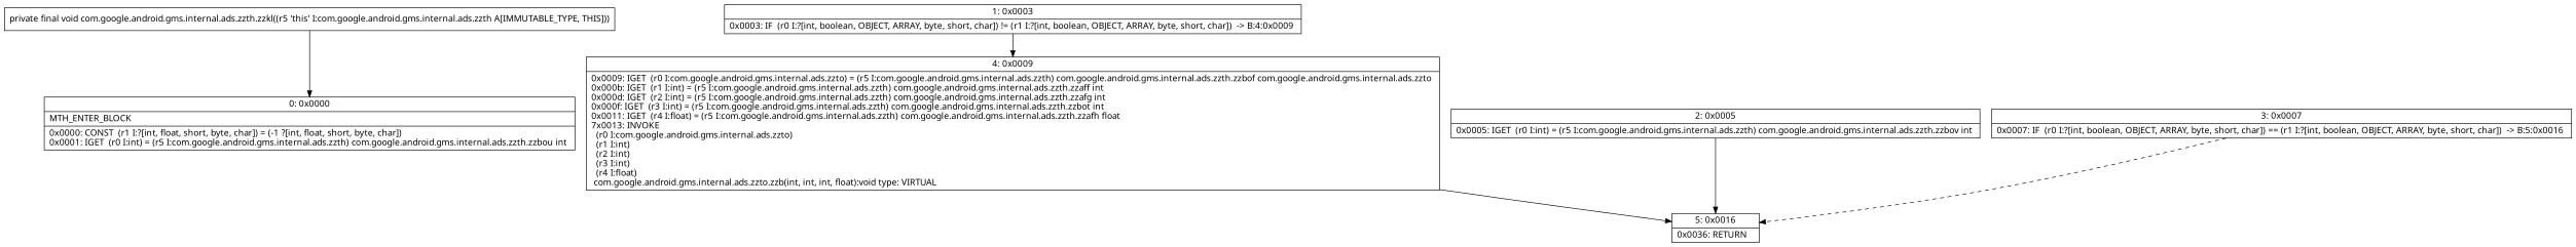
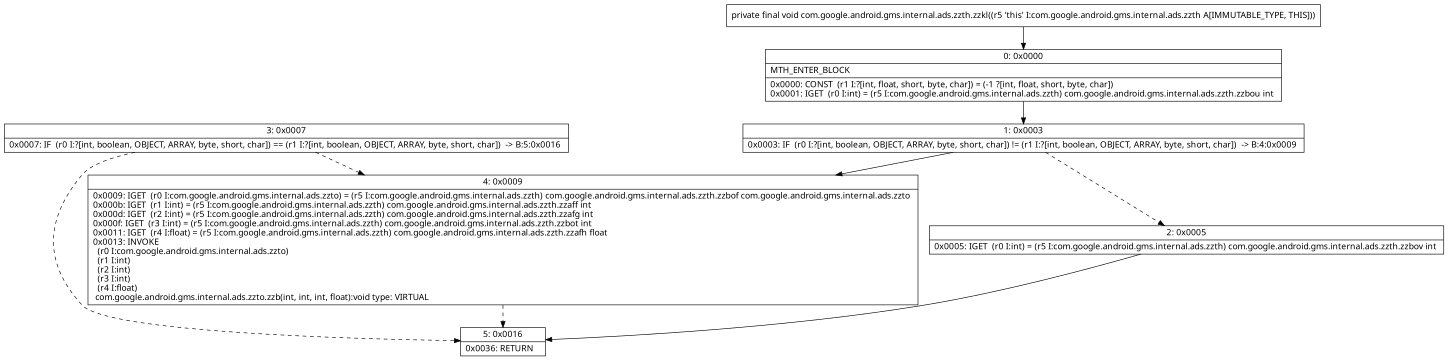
  digraph {
    fontname="Noto Sans"
    node [fontname="Noto Sans" shape=record]
    edge [fontname="Noto Sans"]
    n1 [label="{0\:\ 0x0000|MTH_ENTER_BLOCK\l|0x0000: CONST  (r1 I:?[int, float, short, byte, char]) = (\-1 ?[int, float, short, byte, char]) \l0x0001: IGET  (r0 I:int) = (r5 I:com.google.android.gms.internal.ads.zzth) com.google.android.gms.internal.ads.zzth.zzbou int \l}"]
    n2 [label="{1\:\ 0x0003|0x0003: IF  (r0 I:?[int, boolean, OBJECT, ARRAY, byte, short, char]) != (r1 I:?[int, boolean, OBJECT, ARRAY, byte, short, char])  \-\> B:4:0x0009 \l}"]
    n3 [label="{2\:\ 0x0005|0x0005: IGET  (r0 I:int) = (r5 I:com.google.android.gms.internal.ads.zzth) com.google.android.gms.internal.ads.zzth.zzbov int \l}"]
-   n4 [label="{4\:\ 0x0009|0x0009: IGET  (r0 I:com.google.android.gms.internal.ads.zzto) = (r5 I:com.google.android.gms.internal.ads.zzth) com.google.android.gms.internal.ads.zzth.zzbof com.google.android.gms.internal.ads.zzto \l0x000b: IGET  (r1 I:int) = (r5 I:com.google.android.gms.internal.ads.zzth) com.google.android.gms.internal.ads.zzth.zzaff int \l0x000d: IGET  (r2 I:int) = (r5 I:com.google.android.gms.internal.ads.zzth) com.google.android.gms.internal.ads.zzth.zzafg int \l0x000f: IGET  (r3 I:int) = (r5 I:com.google.android.gms.internal.ads.zzth) com.google.android.gms.internal.ads.zzth.zzbot int \l0x0011: IGET  (r4 I:float) = (r5 I:com.google.android.gms.internal.ads.zzth) com.google.android.gms.internal.ads.zzth.zzafh float \l7x0013: INVOKE  \l  (r0 I:com.google.android.gms.internal.ads.zzto)\l  (r1 I:int)\l  (r2 I:int)\l  (r3 I:int)\l  (r4 I:float)\l com.google.android.gms.internal.ads.zzto.zzb(int, int, int, float):void type: VIRTUAL \l}"]
+   n4 [label="{4\:\ 0x0009|0x0009: IGET  (r0 I:com.google.android.gms.internal.ads.zzto) = (r5 I:com.google.android.gms.internal.ads.zzth) com.google.android.gms.internal.ads.zzth.zzbof com.google.android.gms.internal.ads.zzto \l0x000b: IGET  (r1 I:int) = (r5 I:com.google.android.gms.internal.ads.zzth) com.google.android.gms.internal.ads.zzth.zzaff int \l0x000d: IGET  (r2 I:int) = (r5 I:com.google.android.gms.internal.ads.zzth) com.google.android.gms.internal.ads.zzth.zzafg int \l0x000f: IGET  (r3 I:int) = (r5 I:com.google.android.gms.internal.ads.zzth) com.google.android.gms.internal.ads.zzth.zzbot int \l0x0011: IGET  (r4 I:float) = (r5 I:com.google.android.gms.internal.ads.zzth) com.google.android.gms.internal.ads.zzth.zzafh float \l0x0013: INVOKE  \l  (r0 I:com.google.android.gms.internal.ads.zzto)\l  (r1 I:int)\l  (r2 I:int)\l  (r3 I:int)\l  (r4 I:float)\l com.google.android.gms.internal.ads.zzto.zzb(int, int, int, float):void type: VIRTUAL \l}"]
    n5 [label="{5\:\ 0x0016|0x0036: RETURN   \l}"]
    n6 [label="{3\:\ 0x0007|0x0007: IF  (r0 I:?[int, boolean, OBJECT, ARRAY, byte, short, char]) == (r1 I:?[int, boolean, OBJECT, ARRAY, byte, short, char])  \-\> B:5:0x0016 \l}"]
    n7 [label="{private final void com.google.android.gms.internal.ads.zzth.zzkl((r5 'this' I:com.google.android.gms.internal.ads.zzth A[IMMUTABLE_TYPE, THIS])) }"]
+   n1 -> n2
+   n2 -> n3 [style=dashed]
    n2 -> n4
    n3 -> n5
-   n4 -> n5
+   n4 -> n5 [style=dashed]
+   n6 -> n4 [style=dashed]
    n6 -> n5 [style=dashed]
    n7 -> n1
  }
